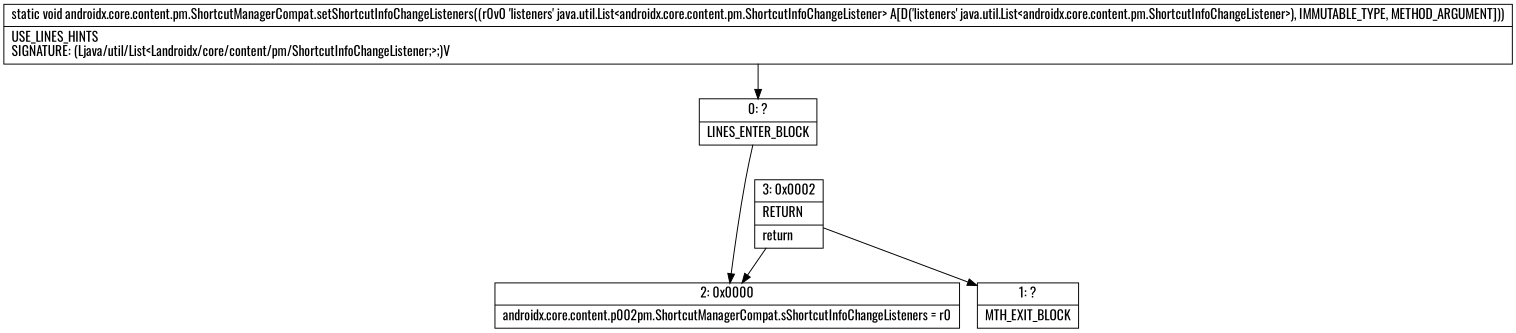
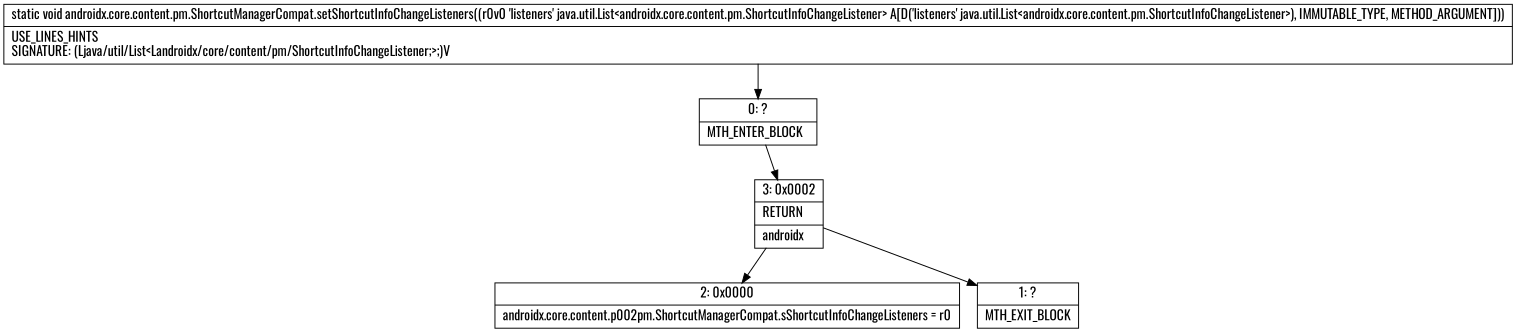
  digraph {
    fontname=Oswald
    node [fontname=Oswald shape=record]
    edge [fontname=Oswald]
-   n1 [label="{0\:\ ?|LINES_ENTER_BLOCK\l}"]
+   n1 [label="{0\:\ ?|MTH_ENTER_BLOCK\l}"]
    n2 [label="{2\:\ 0x0000|androidx.core.content.p002pm.ShortcutManagerCompat.sShortcutInfoChangeListeners = r0\l}"]
-   n3 [label="{3\:\ 0x0002|RETURN\l|return\l}"]
+   n3 [label="{3\:\ 0x0002|RETURN\l|androidx\l}"]
    n4 [label="{1\:\ ?|MTH_EXIT_BLOCK\l}"]
    n5 [label="{static void androidx.core.content.pm.ShortcutManagerCompat.setShortcutInfoChangeListeners((r0v0 'listeners' java.util.List\<androidx.core.content.pm.ShortcutInfoChangeListener\> A[D('listeners' java.util.List\<androidx.core.content.pm.ShortcutInfoChangeListener\>), IMMUTABLE_TYPE, METHOD_ARGUMENT]))  | USE_LINES_HINTS\lSIGNATURE: (Ljava\/util\/List\<Landroidx\/core\/content\/pm\/ShortcutInfoChangeListener;\>;)V\l}"]
-   n1 -> n2
+   n1 -> n3
    n3 -> n2
    n3 -> n4
    n5 -> n1
  }
